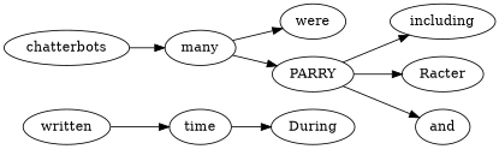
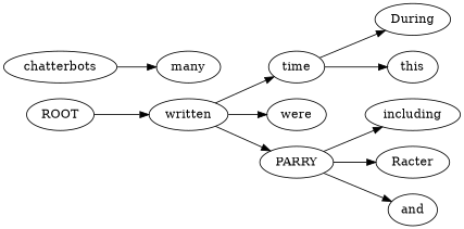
  digraph {
    rankdir=LR
+   n1 [label=ROOT]
    n2 [label=written]
    n3 [label=time]
    n4 [label=were]
    n5 [label=PARRY]
    n6 [label=During]
+   n7 [label=this]
    n8 [label=many]
    n9 [label=chatterbots]
    n10 [label=including]
    n11 [label=Racter]
    n12 [label=and]
+   n1 -> n2
    n2 -> n3
-   n8 -> n4
-   n8 -> n5
+   n2 -> n4
+   n2 -> n5
    n3 -> n6
+   n3 -> n7
    n5 -> n10
    n5 -> n11
    n5 -> n12
    n9 -> n8
  }
